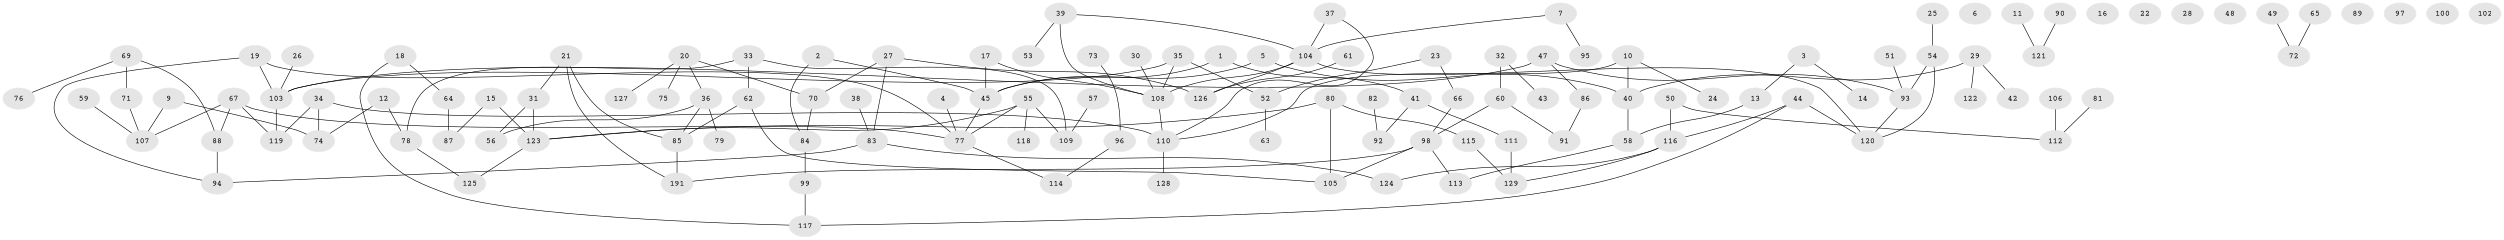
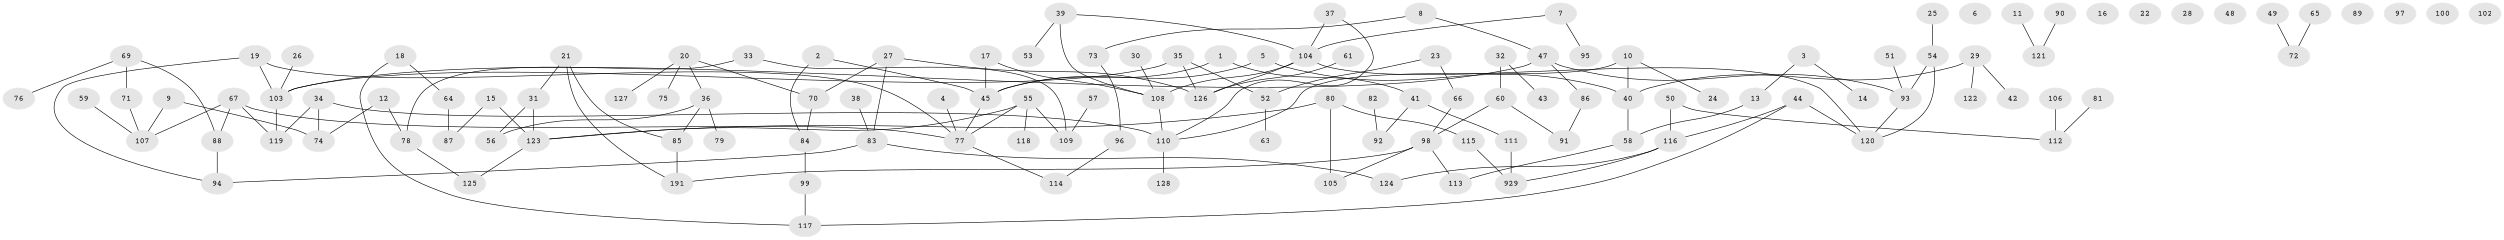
  graph {
    fontname="Courier Prime"
    node [color=gray90 fontname="Courier Prime" style=filled]
    edge [fontname="Courier Prime"]
    1
    41
    45
    92
    111
    77
    2
    84
    99
    3
    13
    14
    58
    4
    114
    5
    40
    6
    7
    95
    104
    108
    126
    120
+   8
    47
    73
    103
    86
    93
    96
    9
    74
    107
    10
    24
    110
    128
    11
    121
    12
    78
    125
    113
    15
    87
    123
    16
    17
    18
    64
    117
    19
    94
    119
    20
    36
    70
    75
    127
    85
    56
    79
    21
    31
    n66 [label=191]
    22
    23
    52
    66
    63
    98
    25
    54
    26
    27
    83
    124
    28
    29
    42
    122
    30
    32
    43
    60
    91
    33
-   62
    109
    105
    34
    35
    37
    38
    39
    53
-   129
+   129 [label=929]
    44
    116
    48
    49
    72
    50
    112
    51
    55
    118
    57
    59
    61
    65
    67
    88
    69
    71
    76
    80
    115
    81
    82
    89
    90
    97
    100
    102
    106
    1 -- 41
    1 -- 45
    41 -- 92
    41 -- 111
    45 -- 77
    111 -- 129
    77 -- 114
    2 -- 45
    2 -- 84
    84 -- 99
    99 -- 117
    3 -- 13
    3 -- 14
    13 -- 58
    58 -- 113
    4 -- 77
    5 -- 45
    5 -- 40
    40 -- 58
    7 -- 95
    7 -- 104
    104 -- 108
    104 -- 126
    104 -- 120
    108 -- 110
+   8 -- 47
+   8 -- 73
    47 -- 103
    47 -- 86
    47 -- 93
    73 -- 96
    103 -- 119
    86 -- 91
    93 -- 120
    96 -- 114
    9 -- 74
    9 -- 107
    10 -- 40
    10 -- 24
    10 -- 110
    110 -- 128
    11 -- 121
    12 -- 74
    12 -- 78
    78 -- 125
    15 -- 87
    15 -- 123
    123 -- 125
    17 -- 45
    17 -- 108
    18 -- 64
    18 -- 117
    64 -- 87
    19 -- 77
    19 -- 103
    19 -- 94
    20 -- 36
    20 -- 70
    20 -- 75
    20 -- 127
    36 -- 85
    36 -- 56
    36 -- 79
    70 -- 84
    85 -- n66
    21 -- 85
    21 -- 31
    21 -- n66
    31 -- 123
    31 -- 56
    23 -- 52
    23 -- 66
    52 -- 63
    66 -- 98
    98 -- 113
    98 -- n66
    98 -- 105
    25 -- 54
    54 -- 120
    54 -- 93
    26 -- 103
    27 -- 126
    27 -- 70
    27 -- 83
    83 -- 94
    83 -- 124
    29 -- 40
    29 -- 42
    29 -- 122
    30 -- 108
    32 -- 43
    32 -- 60
    60 -- 98
    60 -- 91
    33 -- 78
-   33 -- 62
    33 -- 109
-   62 -- 85
-   62 -- 105
    34 -- 74
    34 -- 110
    34 -- 119
-   35 -- 108
+   35 -- 126
    35 -- 103
    35 -- 52
    37 -- 104
    37 -- 110
    38 -- 83
    39 -- 104
    39 -- 108
    39 -- 53
    44 -- 120
    44 -- 117
    44 -- 116
    116 -- 124
    116 -- 129
    49 -- 72
    50 -- 116
    50 -- 112
    51 -- 93
    55 -- 77
    55 -- 123
    55 -- 109
    55 -- 118
    57 -- 109
    59 -- 107
    61 -- 126
    65 -- 72
    67 -- 77
    67 -- 107
    67 -- 119
    67 -- 88
    88 -- 94
    69 -- 88
    69 -- 71
    69 -- 76
    71 -- 107
    80 -- 123
    80 -- 105
    80 -- 115
    115 -- 129
    81 -- 112
    82 -- 92
    90 -- 121
    106 -- 112
  }
